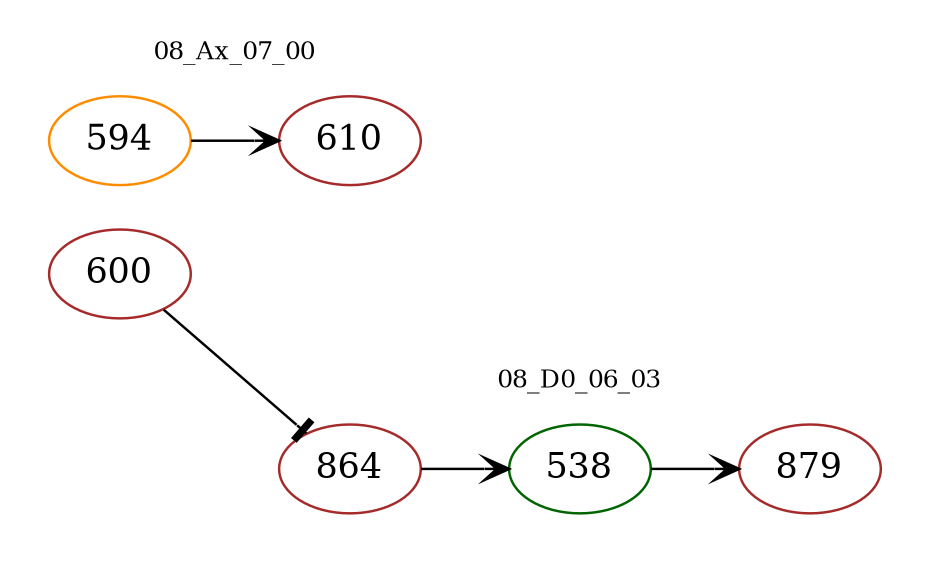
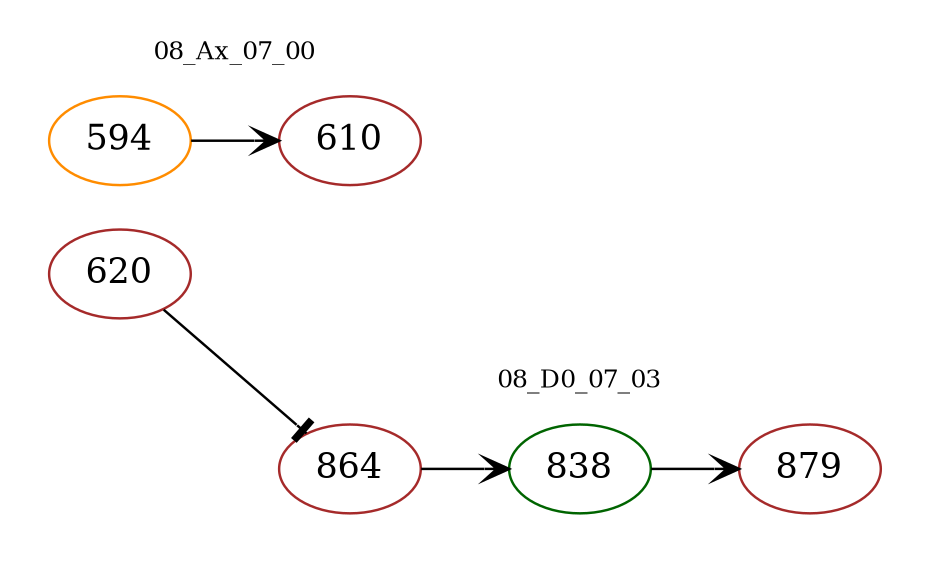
  digraph {
    rankdir=LR
    node [color=brown]
    edge [arrowhead=vee color=black]
-   n1 [label=600]
+   n1 [label=620]
    n2 [color=darkorange label=594]
    n3 [label=610]
    n4 [label=864]
-   n5 [color=darkgreen label=538]
+   n5 [color=darkgreen label=838]
    n6 [label=879]
    subgraph cluster_1 {
      color=white
      fontsize=10
      label="08_Ax_07_00"
      n1
      n2
      n3
    }
    subgraph cluster_2 {
      color=white
      fontsize=10
-     label="08_D0_06_03"
+     label="08_D0_07_03"
      n4
      n5
      n6
    }
    n1 -> n4 [arrowhead=tee]
    n2 -> n3
    n4 -> n5
    n5 -> n6
  }
